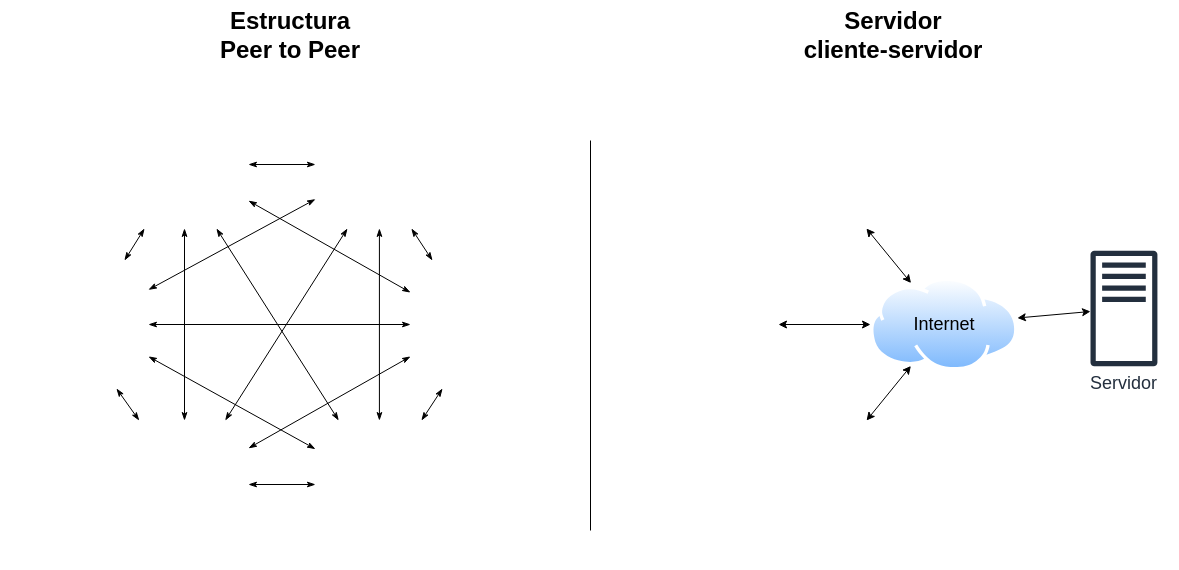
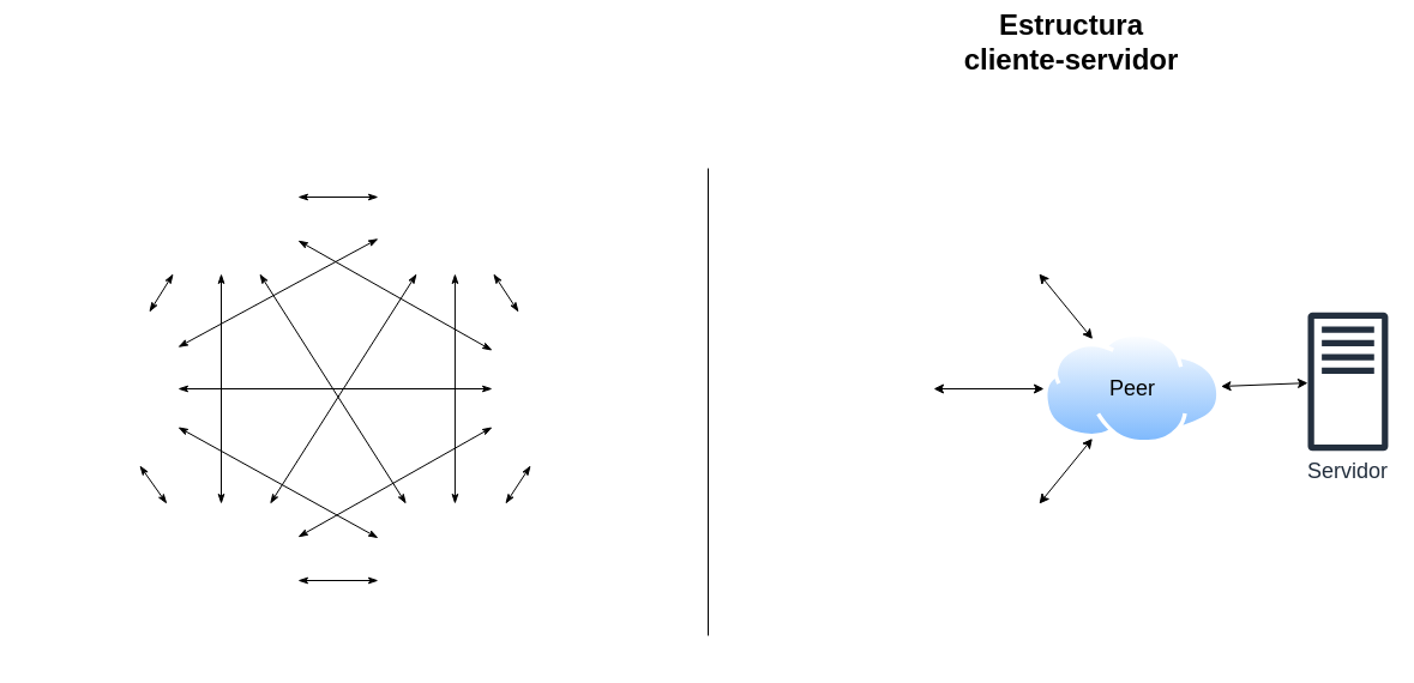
  <mxCell id="0" />
  <mxCell id="1" parent="0" />
  <mxCell id="2" style="edgeStyle=none;rounded=0;orthogonalLoop=1;jettySize=auto;html=1;exitX=1;exitY=0.5;exitDx=0;exitDy=0;entryX=0;entryY=0.5;entryDx=0;entryDy=0;endArrow=classicThin;endFill=1;startArrow=classicThin;startFill=1;" parent="1" source="5" target="19" edge="1"><mxGeometry relative="1" as="geometry" /></mxCell>
  <mxCell id="3" style="edgeStyle=none;rounded=0;orthogonalLoop=1;jettySize=auto;html=1;exitX=0.75;exitY=1;exitDx=0;exitDy=0;endArrow=classicThin;endFill=1;startArrow=classicThin;startFill=1;" parent="1" source="5" target="20" edge="1"><mxGeometry relative="1" as="geometry" /></mxCell>
  <mxCell id="4" style="edgeStyle=none;rounded=0;orthogonalLoop=1;jettySize=auto;html=1;exitX=0.5;exitY=1;exitDx=0;exitDy=0;endArrow=classicThin;endFill=1;startArrow=classicThin;startFill=1;" parent="1" source="5" target="11" edge="1"><mxGeometry relative="1" as="geometry" /></mxCell>
  <mxCell id="5" value="" style="shape=image;html=1;verticalAlign=top;verticalLabelPosition=bottom;labelBackgroundColor=#ffffff;imageAspect=0;aspect=fixed;image=https://cdn4.iconfinder.com/data/icons/48-bubbles/48/29.Mac-128.png" parent="1" vertex="1"><mxGeometry x="120" y="100" width="128" height="128" as="geometry" /></mxCell>
  <mxCell id="6" style="edgeStyle=none;rounded=0;orthogonalLoop=1;jettySize=auto;html=1;exitX=0.75;exitY=1;exitDx=0;exitDy=0;endArrow=classicThin;endFill=1;startArrow=classicThin;startFill=1;" parent="1" source="9" target="11" edge="1"><mxGeometry relative="1" as="geometry" /></mxCell>
  <mxCell id="7" style="edgeStyle=none;rounded=0;orthogonalLoop=1;jettySize=auto;html=1;exitX=1;exitY=0.5;exitDx=0;exitDy=0;endArrow=classicThin;endFill=1;startArrow=classicThin;startFill=1;" parent="1" source="9" target="15" edge="1"><mxGeometry relative="1" as="geometry" /></mxCell>
  <mxCell id="8" style="edgeStyle=none;rounded=0;orthogonalLoop=1;jettySize=auto;html=1;exitX=1;exitY=0.75;exitDx=0;exitDy=0;endArrow=classicThin;endFill=1;startArrow=classicThin;startFill=1;" parent="1" source="9" target="20" edge="1"><mxGeometry relative="1" as="geometry" /></mxCell>
  <mxCell id="9" value="" style="shape=image;html=1;verticalAlign=top;verticalLabelPosition=bottom;labelBackgroundColor=#ffffff;imageAspect=0;aspect=fixed;image=https://cdn4.iconfinder.com/data/icons/48-bubbles/48/29.Mac-128.png" parent="1" vertex="1"><mxGeometry x="20" y="260" width="128" height="128" as="geometry" /></mxCell>
  <mxCell id="10" style="edgeStyle=none;rounded=0;orthogonalLoop=1;jettySize=auto;html=1;exitX=1;exitY=0.5;exitDx=0;exitDy=0;endArrow=classicThin;endFill=1;startArrow=classicThin;startFill=1;" parent="1" source="11" target="20" edge="1"><mxGeometry relative="1" as="geometry" /></mxCell>
  <mxCell id="11" value="" style="shape=image;html=1;verticalAlign=top;verticalLabelPosition=bottom;labelBackgroundColor=#ffffff;imageAspect=0;aspect=fixed;image=https://cdn4.iconfinder.com/data/icons/48-bubbles/48/29.Mac-128.png" parent="1" vertex="1"><mxGeometry x="120" y="420" width="128" height="128" as="geometry" /></mxCell>
  <mxCell id="12" style="edgeStyle=none;rounded=0;orthogonalLoop=1;jettySize=auto;html=1;exitX=0.25;exitY=1;exitDx=0;exitDy=0;endArrow=classicThin;endFill=1;startArrow=classicThin;startFill=1;" parent="1" source="15" target="20" edge="1"><mxGeometry relative="1" as="geometry" /></mxCell>
  <mxCell id="13" style="edgeStyle=none;rounded=0;orthogonalLoop=1;jettySize=auto;html=1;exitX=0;exitY=0.75;exitDx=0;exitDy=0;endArrow=classicThin;endFill=1;startArrow=classicThin;startFill=1;" parent="1" source="15" target="11" edge="1"><mxGeometry relative="1" as="geometry" /></mxCell>
  <mxCell id="14" style="edgeStyle=none;rounded=0;orthogonalLoop=1;jettySize=auto;html=1;exitX=0;exitY=0.25;exitDx=0;exitDy=0;endArrow=classicThin;endFill=1;startArrow=classicThin;startFill=1;" parent="1" source="15" target="5" edge="1"><mxGeometry relative="1" as="geometry" /></mxCell>
  <mxCell id="15" value="" style="shape=image;html=1;verticalAlign=top;verticalLabelPosition=bottom;labelBackgroundColor=#ffffff;imageAspect=0;aspect=fixed;image=https://cdn4.iconfinder.com/data/icons/48-bubbles/48/29.Mac-128.png" parent="1" vertex="1"><mxGeometry x="410" y="260" width="128" height="128" as="geometry" /></mxCell>
  <mxCell id="16" style="edgeStyle=none;rounded=0;orthogonalLoop=1;jettySize=auto;html=1;exitX=0.75;exitY=1;exitDx=0;exitDy=0;endArrow=classicThin;endFill=1;startArrow=classicThin;startFill=1;" parent="1" source="19" target="15" edge="1"><mxGeometry relative="1" as="geometry" /></mxCell>
  <mxCell id="17" style="edgeStyle=none;rounded=0;orthogonalLoop=1;jettySize=auto;html=1;exitX=0.25;exitY=1;exitDx=0;exitDy=0;endArrow=classicThin;endFill=1;startArrow=classicThin;startFill=1;" parent="1" source="19" target="11" edge="1"><mxGeometry relative="1" as="geometry" /></mxCell>
  <mxCell id="18" style="edgeStyle=none;rounded=0;orthogonalLoop=1;jettySize=auto;html=1;exitX=0.5;exitY=1;exitDx=0;exitDy=0;endArrow=classicThin;endFill=1;startArrow=classicThin;startFill=1;" parent="1" source="19" target="20" edge="1"><mxGeometry relative="1" as="geometry" /></mxCell>
  <mxCell id="19" value="" style="shape=image;html=1;verticalAlign=top;verticalLabelPosition=bottom;labelBackgroundColor=#ffffff;imageAspect=0;aspect=fixed;image=https://cdn4.iconfinder.com/data/icons/48-bubbles/48/29.Mac-128.png" parent="1" vertex="1"><mxGeometry x="314.92" y="100" width="128" height="128" as="geometry" /></mxCell>
  <mxCell id="20" value="" style="shape=image;html=1;verticalAlign=top;verticalLabelPosition=bottom;labelBackgroundColor=#ffffff;imageAspect=0;aspect=fixed;image=https://cdn4.iconfinder.com/data/icons/48-bubbles/48/29.Mac-128.png" parent="1" vertex="1"><mxGeometry x="314.92" y="420" width="128" height="128" as="geometry" /></mxCell>
  <mxCell id="21" style="edgeStyle=none;rounded=0;orthogonalLoop=1;jettySize=auto;html=1;endArrow=classicThin;endFill=1;startArrow=classicThin;startFill=1;" parent="1" source="9" target="5" edge="1"><mxGeometry relative="1" as="geometry"><mxPoint x="258" y="174" as="sourcePoint" /><mxPoint x="324.92" y="174" as="targetPoint" /></mxGeometry></mxCell>
  <mxCell id="22" value="" style="endArrow=classicThin;html=1;startArrow=classicThin;startFill=1;endFill=1;" parent="1" source="19" target="9" edge="1"><mxGeometry width="50" height="50" relative="1" as="geometry"><mxPoint x="360" y="370" as="sourcePoint" /><mxPoint x="410" y="320" as="targetPoint" /></mxGeometry></mxCell>
  <mxCell id="23" value="" style="shape=image;html=1;verticalAlign=top;verticalLabelPosition=bottom;labelBackgroundColor=#ffffff;imageAspect=0;aspect=fixed;image=https://cdn4.iconfinder.com/data/icons/48-bubbles/48/29.Mac-128.png" parent="1" vertex="1"><mxGeometry x="750" y="100" width="128" height="128" as="geometry" /></mxCell>
  <mxCell id="24" value="" style="shape=image;html=1;verticalAlign=top;verticalLabelPosition=bottom;labelBackgroundColor=#ffffff;imageAspect=0;aspect=fixed;image=https://cdn4.iconfinder.com/data/icons/48-bubbles/48/29.Mac-128.png" parent="1" vertex="1"><mxGeometry x="650" y="260" width="128" height="128" as="geometry" /></mxCell>
  <mxCell id="25" value="" style="shape=image;html=1;verticalAlign=top;verticalLabelPosition=bottom;labelBackgroundColor=#ffffff;imageAspect=0;aspect=fixed;image=https://cdn4.iconfinder.com/data/icons/48-bubbles/48/29.Mac-128.png" parent="1" vertex="1"><mxGeometry x="750" y="420" width="128" height="128" as="geometry" /></mxCell>
- <mxCell id="26" value="&lt;font style=&quot;font-size: 18px&quot;&gt;Servidor&lt;/font&gt;" style="outlineConnect=0;fontColor=#232F3E;gradientColor=none;fillColor=#232F3E;strokeColor=none;dashed=0;verticalLabelPosition=bottom;verticalAlign=top;align=center;html=1;fontSize=12;fontStyle=0;aspect=fixed;pointerEvents=1;shape=mxgraph.aws4.traditional_server;" parent="1" vertex="1"><mxGeometry x="1090" y="250" width="66.92" height="116" as="geometry" /></mxCell>
+ <mxCell id="26" value="&lt;font style=&quot;font-size: 18px&quot;&gt;Servidor&lt;/font&gt;" style="outlineConnect=0;fontColor=#232F3E;gradientColor=none;fillColor=#232F3E;strokeColor=none;dashed=0;verticalLabelPosition=bottom;verticalAlign=top;align=center;html=1;fontSize=12;fontStyle=0;aspect=fixed;pointerEvents=1;shape=mxgraph.aws4.traditional_server;" parent="1" vertex="1"><mxGeometry x="1090" y="260" width="66.92" height="116" as="geometry" /></mxCell>
  <mxCell id="27" value="" style="aspect=fixed;perimeter=ellipsePerimeter;html=1;align=center;shadow=0;dashed=0;spacingTop=3;image;image=img/lib/active_directory/internet_cloud.svg;" parent="1" vertex="1"><mxGeometry x="870" y="277.5" width="147.63" height="93" as="geometry" /></mxCell>
  <mxCell id="28" value="" style="endArrow=classic;startArrow=classic;html=1;" parent="1" source="27" target="23" edge="1"><mxGeometry width="50" height="50" relative="1" as="geometry"><mxPoint x="930" y="370" as="sourcePoint" /><mxPoint x="980" y="320" as="targetPoint" /></mxGeometry></mxCell>
- <mxCell id="29" value="&lt;font style=&quot;font-size: 18px&quot;&gt;Internet&lt;/font&gt;" style="text;html=1;strokeColor=none;fillColor=none;align=center;verticalAlign=middle;whiteSpace=wrap;rounded=0;" parent="1" vertex="1"><mxGeometry x="908.81" y="314" width="70" height="20" as="geometry" /></mxCell>
+ <mxCell id="29" value="&lt;font style=&quot;font-size: 18px&quot;&gt;Peer&lt;/font&gt;" style="text;html=1;strokeColor=none;fillColor=none;align=center;verticalAlign=middle;whiteSpace=wrap;rounded=0;" parent="1" vertex="1"><mxGeometry x="908.81" y="314" width="70" height="20" as="geometry" /></mxCell>
  <mxCell id="30" value="" style="endArrow=classic;startArrow=classic;html=1;" parent="1" source="27" target="24" edge="1"><mxGeometry width="50" height="50" relative="1" as="geometry"><mxPoint x="930" y="360" as="sourcePoint" /><mxPoint x="980" y="310" as="targetPoint" /></mxGeometry></mxCell>
  <mxCell id="31" value="" style="endArrow=classic;startArrow=classic;html=1;" parent="1" source="25" target="27" edge="1"><mxGeometry width="50" height="50" relative="1" as="geometry"><mxPoint x="930" y="360" as="sourcePoint" /><mxPoint x="980" y="310" as="targetPoint" /></mxGeometry></mxCell>
  <mxCell id="32" value="" style="endArrow=classic;startArrow=classic;html=1;" parent="1" source="27" target="26" edge="1"><mxGeometry width="50" height="50" relative="1" as="geometry"><mxPoint x="930" y="360" as="sourcePoint" /><mxPoint x="980" y="310" as="targetPoint" /></mxGeometry></mxCell>
- <mxCell id="33" value="&lt;font style=&quot;font-size: 24px&quot;&gt;&lt;b&gt;Estructura Peer to Peer&lt;/b&gt;&lt;/font&gt;" style="text;html=1;strokeColor=none;fillColor=none;align=center;verticalAlign=middle;whiteSpace=wrap;rounded=0;" parent="1" vertex="1"><mxGeometry x="210" y="20" width="160" height="30" as="geometry" /></mxCell>
- <mxCell id="34" value="&lt;font style=&quot;font-size: 24px&quot;&gt;&lt;b&gt;Servidor&lt;br&gt;cliente-servidor&lt;/b&gt;&lt;/font&gt;" style="text;html=1;strokeColor=none;fillColor=none;align=center;verticalAlign=middle;whiteSpace=wrap;rounded=0;" parent="1" vertex="1"><mxGeometry x="767.63" y="20" width="250" height="30" as="geometry" /></mxCell>
+ <mxCell id="34" value="&lt;font style=&quot;font-size: 24px&quot;&gt;&lt;b&gt;Estructura&lt;br&gt;cliente-servidor&lt;/b&gt;&lt;/font&gt;" style="text;html=1;strokeColor=none;fillColor=none;align=center;verticalAlign=middle;whiteSpace=wrap;rounded=0;" parent="1" vertex="1"><mxGeometry x="767.63" y="20" width="250" height="30" as="geometry" /></mxCell>
  <mxCell id="35" value="" style="endArrow=none;html=1;" parent="1" edge="1"><mxGeometry width="50" height="50" relative="1" as="geometry"><mxPoint x="590" y="530" as="sourcePoint" /><mxPoint x="590" y="140" as="targetPoint" /></mxGeometry></mxCell>
